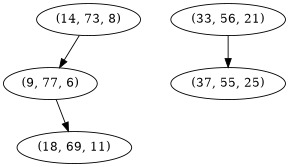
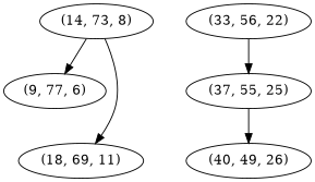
  digraph {
    "(14, 73, 8)"
    "(9, 77, 6)"
    "(18, 69, 11)"
    n4 [label="(37, 55, 25)"]
-   "(33, 56, 22)" [label="(33, 56, 21)"]
+   "(33, 56, 22)"
+   "(40, 49, 26)"
    "(14, 73, 8)" -> "(9, 77, 6)"
-   "(9, 77, 6)" -> "(18, 69, 11)"
+   "(14, 73, 8)" -> "(18, 69, 11)"
+   n4 -> "(40, 49, 26)"
    "(33, 56, 22)" -> n4
  }
